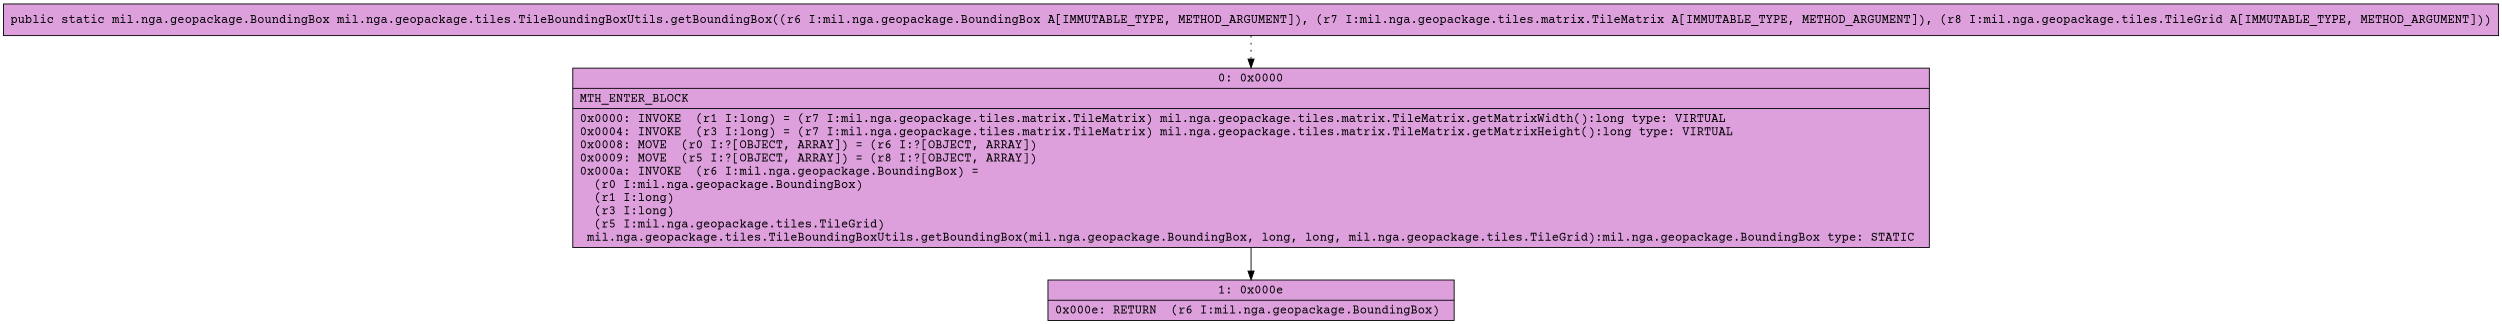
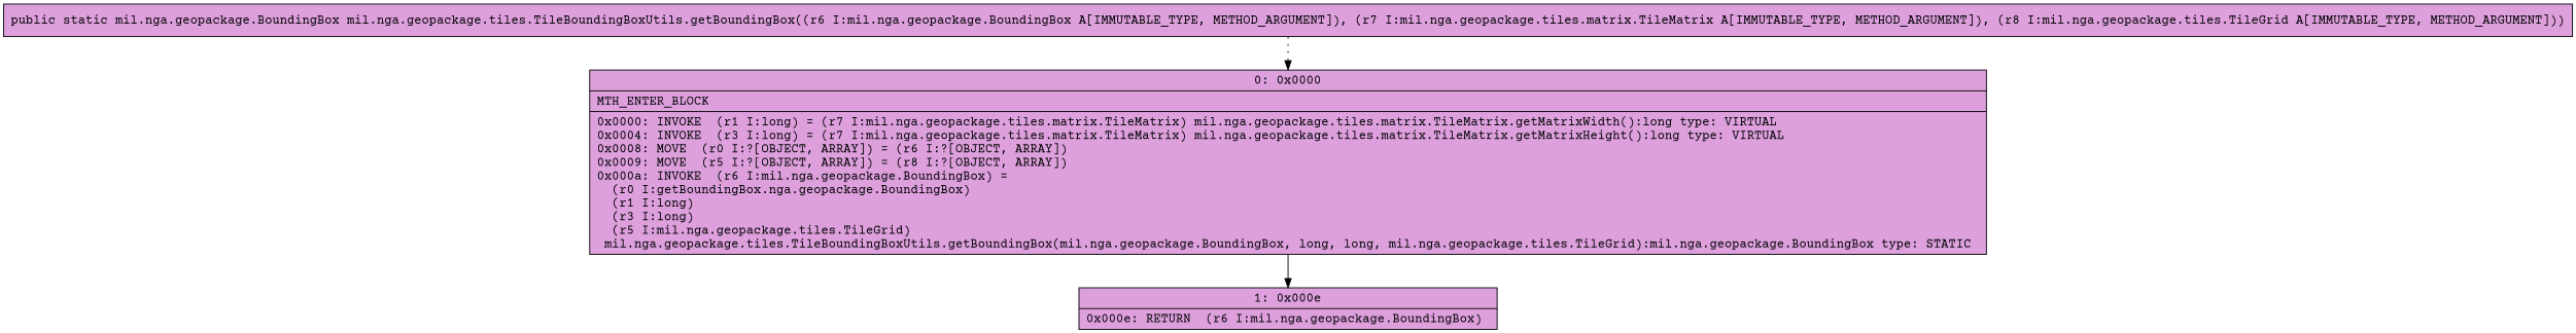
  digraph {
    fontname="Courier Prime"
    node [shape=record style=filled fillcolor=plum fontname="Courier Prime"]
    edge [fontname="Courier Prime"]
-   n1 [label="{0\:\ 0x0000|MTH_ENTER_BLOCK\l|0x0000: INVOKE  (r1 I:long) = (r7 I:mil.nga.geopackage.tiles.matrix.TileMatrix) mil.nga.geopackage.tiles.matrix.TileMatrix.getMatrixWidth():long type: VIRTUAL \l0x0004: INVOKE  (r3 I:long) = (r7 I:mil.nga.geopackage.tiles.matrix.TileMatrix) mil.nga.geopackage.tiles.matrix.TileMatrix.getMatrixHeight():long type: VIRTUAL \l0x0008: MOVE  (r0 I:?[OBJECT, ARRAY]) = (r6 I:?[OBJECT, ARRAY]) \l0x0009: MOVE  (r5 I:?[OBJECT, ARRAY]) = (r8 I:?[OBJECT, ARRAY]) \l0x000a: INVOKE  (r6 I:mil.nga.geopackage.BoundingBox) = \l  (r0 I:mil.nga.geopackage.BoundingBox)\l  (r1 I:long)\l  (r3 I:long)\l  (r5 I:mil.nga.geopackage.tiles.TileGrid)\l mil.nga.geopackage.tiles.TileBoundingBoxUtils.getBoundingBox(mil.nga.geopackage.BoundingBox, long, long, mil.nga.geopackage.tiles.TileGrid):mil.nga.geopackage.BoundingBox type: STATIC \l}"]
+   n1 [label="{0\:\ 0x0000|MTH_ENTER_BLOCK\l|0x0000: INVOKE  (r1 I:long) = (r7 I:mil.nga.geopackage.tiles.matrix.TileMatrix) mil.nga.geopackage.tiles.matrix.TileMatrix.getMatrixWidth():long type: VIRTUAL \l0x0004: INVOKE  (r3 I:long) = (r7 I:mil.nga.geopackage.tiles.matrix.TileMatrix) mil.nga.geopackage.tiles.matrix.TileMatrix.getMatrixHeight():long type: VIRTUAL \l0x0008: MOVE  (r0 I:?[OBJECT, ARRAY]) = (r6 I:?[OBJECT, ARRAY]) \l0x0009: MOVE  (r5 I:?[OBJECT, ARRAY]) = (r8 I:?[OBJECT, ARRAY]) \l0x000a: INVOKE  (r6 I:mil.nga.geopackage.BoundingBox) = \l  (r0 I:getBoundingBox.nga.geopackage.BoundingBox)\l  (r1 I:long)\l  (r3 I:long)\l  (r5 I:mil.nga.geopackage.tiles.TileGrid)\l mil.nga.geopackage.tiles.TileBoundingBoxUtils.getBoundingBox(mil.nga.geopackage.BoundingBox, long, long, mil.nga.geopackage.tiles.TileGrid):mil.nga.geopackage.BoundingBox type: STATIC \l}"]
    n2 [label="{1\:\ 0x000e|0x000e: RETURN  (r6 I:mil.nga.geopackage.BoundingBox) \l}"]
    n3 [label="{public static mil.nga.geopackage.BoundingBox mil.nga.geopackage.tiles.TileBoundingBoxUtils.getBoundingBox((r6 I:mil.nga.geopackage.BoundingBox A[IMMUTABLE_TYPE, METHOD_ARGUMENT]), (r7 I:mil.nga.geopackage.tiles.matrix.TileMatrix A[IMMUTABLE_TYPE, METHOD_ARGUMENT]), (r8 I:mil.nga.geopackage.tiles.TileGrid A[IMMUTABLE_TYPE, METHOD_ARGUMENT])) }"]
    n1 -> n2 [style=solid]
    n3 -> n1 [style=dotted]
  }
